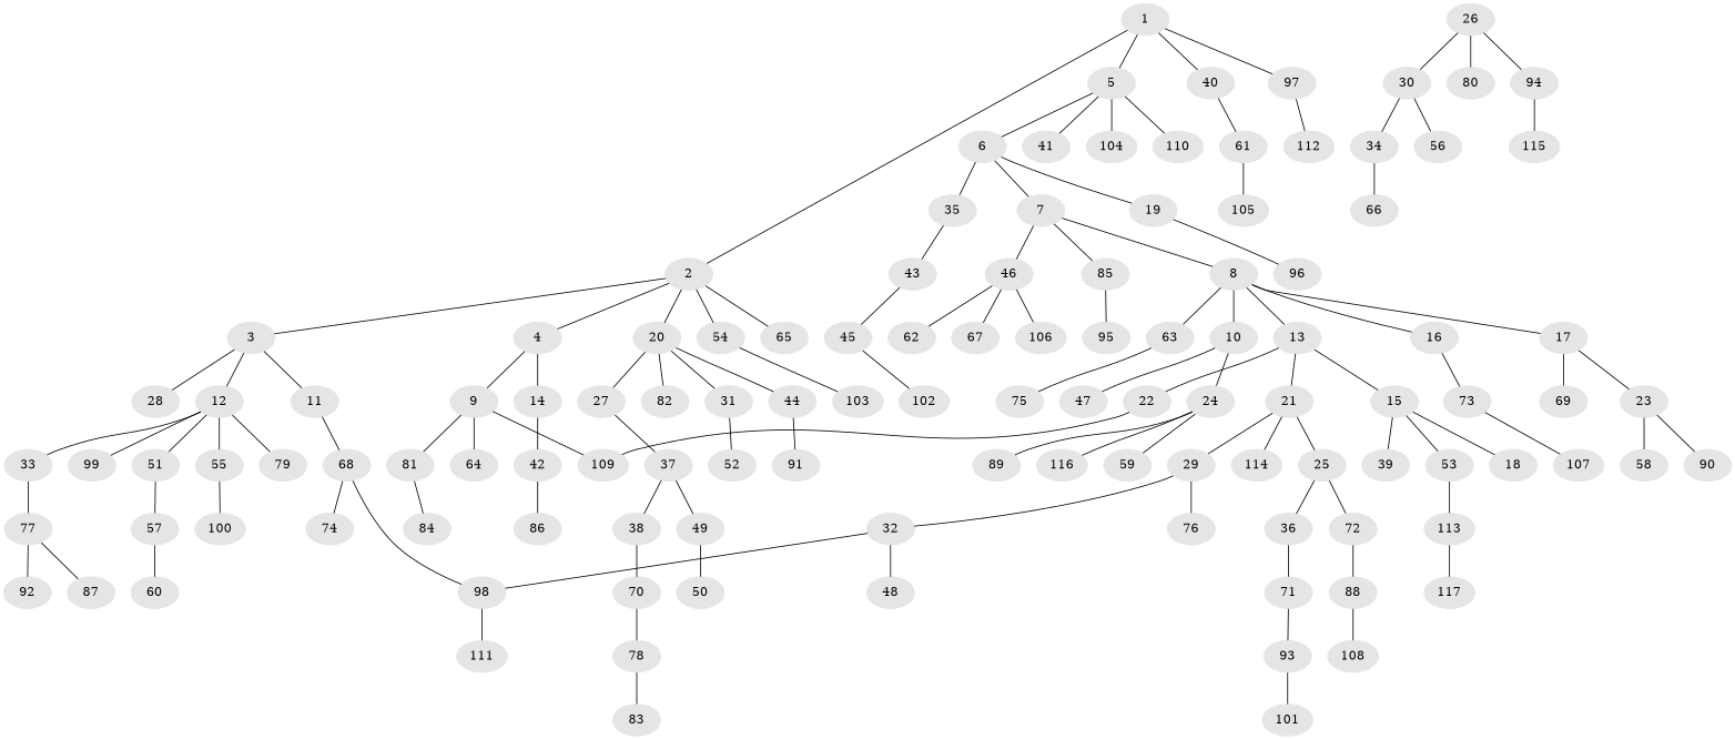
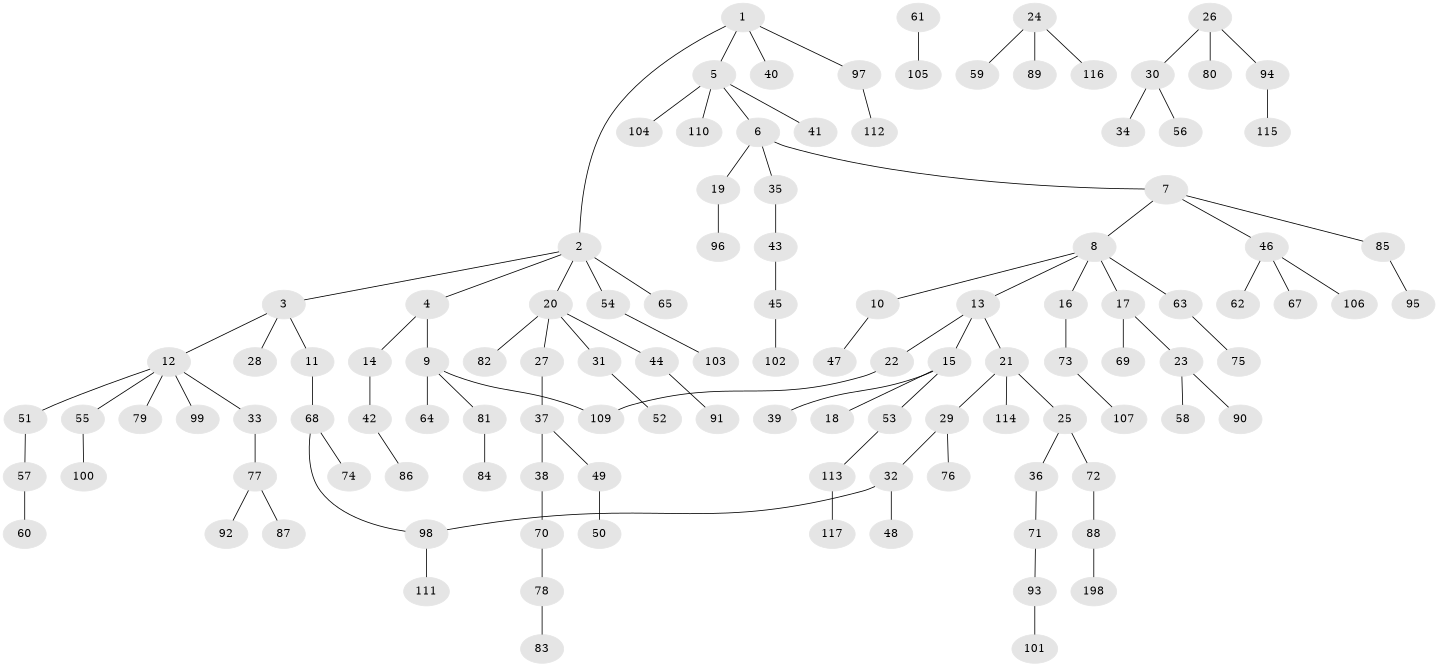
  graph {
    node [color=gray90 style=filled]
    1
    2
    5
    40
    97
    3
    4
    20
    54
    65
    6
    41
    104
    110
    61
    112
    11
    12
    28
    9
    14
    27
    31
    44
    82
    103
    68
    33
    51
    55
    79
    99
    64
    81
    109
    42
    7
    19
    35
    8
    46
    85
    96
    43
    10
    13
    16
    17
    63
    62
    67
    106
    95
    24
    47
    15
    21
    22
    73
    23
    69
    75
    84
    59
    89
    116
    98
    74
    77
    57
    100
    18
    39
    53
    25
    29
    114
    86
    113
    107
    58
    90
    37
    52
    91
    36
    72
    32
    76
    26
    30
    80
    94
    71
    88
    34
    56
    115
    38
    49
    48
-   66
    111
    87
    92
    45
    93
    70
    50
    78
    105
    102
    60
    117
    83
    101
-   108
+   108 [label=198]
    1 -- 2
    1 -- 5
    1 -- 40
    1 -- 97
    2 -- 3
    2 -- 4
    2 -- 20
    2 -- 54
    2 -- 65
    5 -- 6
    5 -- 41
    5 -- 104
    5 -- 110
-   40 -- 61
    97 -- 112
    3 -- 11
    3 -- 12
    3 -- 28
    4 -- 9
    4 -- 14
    20 -- 27
    20 -- 31
    20 -- 44
    20 -- 82
    54 -- 103
    6 -- 7
    6 -- 19
    6 -- 35
    61 -- 105
    11 -- 68
    12 -- 33
    12 -- 51
    12 -- 55
    12 -- 79
    12 -- 99
    9 -- 64
    9 -- 81
    9 -- 109
    14 -- 42
    27 -- 37
    31 -- 52
    44 -- 91
    68 -- 98
    68 -- 74
    33 -- 77
    51 -- 57
    55 -- 100
    81 -- 84
    42 -- 86
    7 -- 8
    7 -- 46
    7 -- 85
    19 -- 96
    35 -- 43
    8 -- 10
    8 -- 13
    8 -- 16
    8 -- 17
    8 -- 63
    46 -- 62
    46 -- 67
    46 -- 106
    85 -- 95
    43 -- 45
-   10 -- 24
    10 -- 47
    13 -- 15
    13 -- 21
    13 -- 22
    16 -- 73
    17 -- 23
    17 -- 69
    63 -- 75
    24 -- 59
    24 -- 89
    24 -- 116
    15 -- 18
    15 -- 39
    15 -- 53
    21 -- 25
    21 -- 29
    21 -- 114
    22 -- 109
    73 -- 107
    23 -- 58
    23 -- 90
    98 -- 111
    77 -- 87
    77 -- 92
    57 -- 60
    53 -- 113
    25 -- 36
    25 -- 72
    29 -- 32
    29 -- 76
    113 -- 117
    37 -- 38
    37 -- 49
    36 -- 71
    72 -- 88
    32 -- 98
    32 -- 48
    26 -- 30
    26 -- 80
    26 -- 94
    30 -- 34
    30 -- 56
    94 -- 115
    71 -- 93
    88 -- 108
-   34 -- 66
    38 -- 70
    49 -- 50
    45 -- 102
    93 -- 101
    70 -- 78
    78 -- 83
  }
